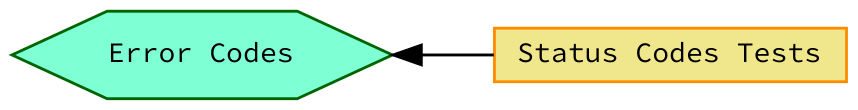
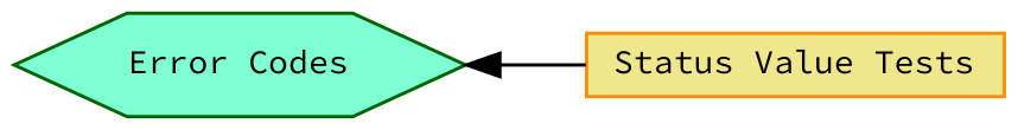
  digraph {
    rankdir=LR
    fontname="Source Code Pro"
    node [fontname="Source Code Pro" fontsize=10 style=filled]
-   n1 [color=darkorange fillcolor=khaki fontcolor=black height=0.2 label="Status Codes Tests" shape=box width=0.4]
+   n1 [color=darkorange fillcolor=khaki fontcolor=black height=0.2 label="Status Value Tests" shape=box width=0.4]
    n2 [color=darkgreen fillcolor=aquamarine height=0.2 label="Error Codes" shape=hexagon width=0.4]
    n2 -> n1 [dir=back fontname="Source Code Pro" fontsize=10 labelfontname=Helvetica labelfontsize=10 shape=plaintext style=solid]
  }
